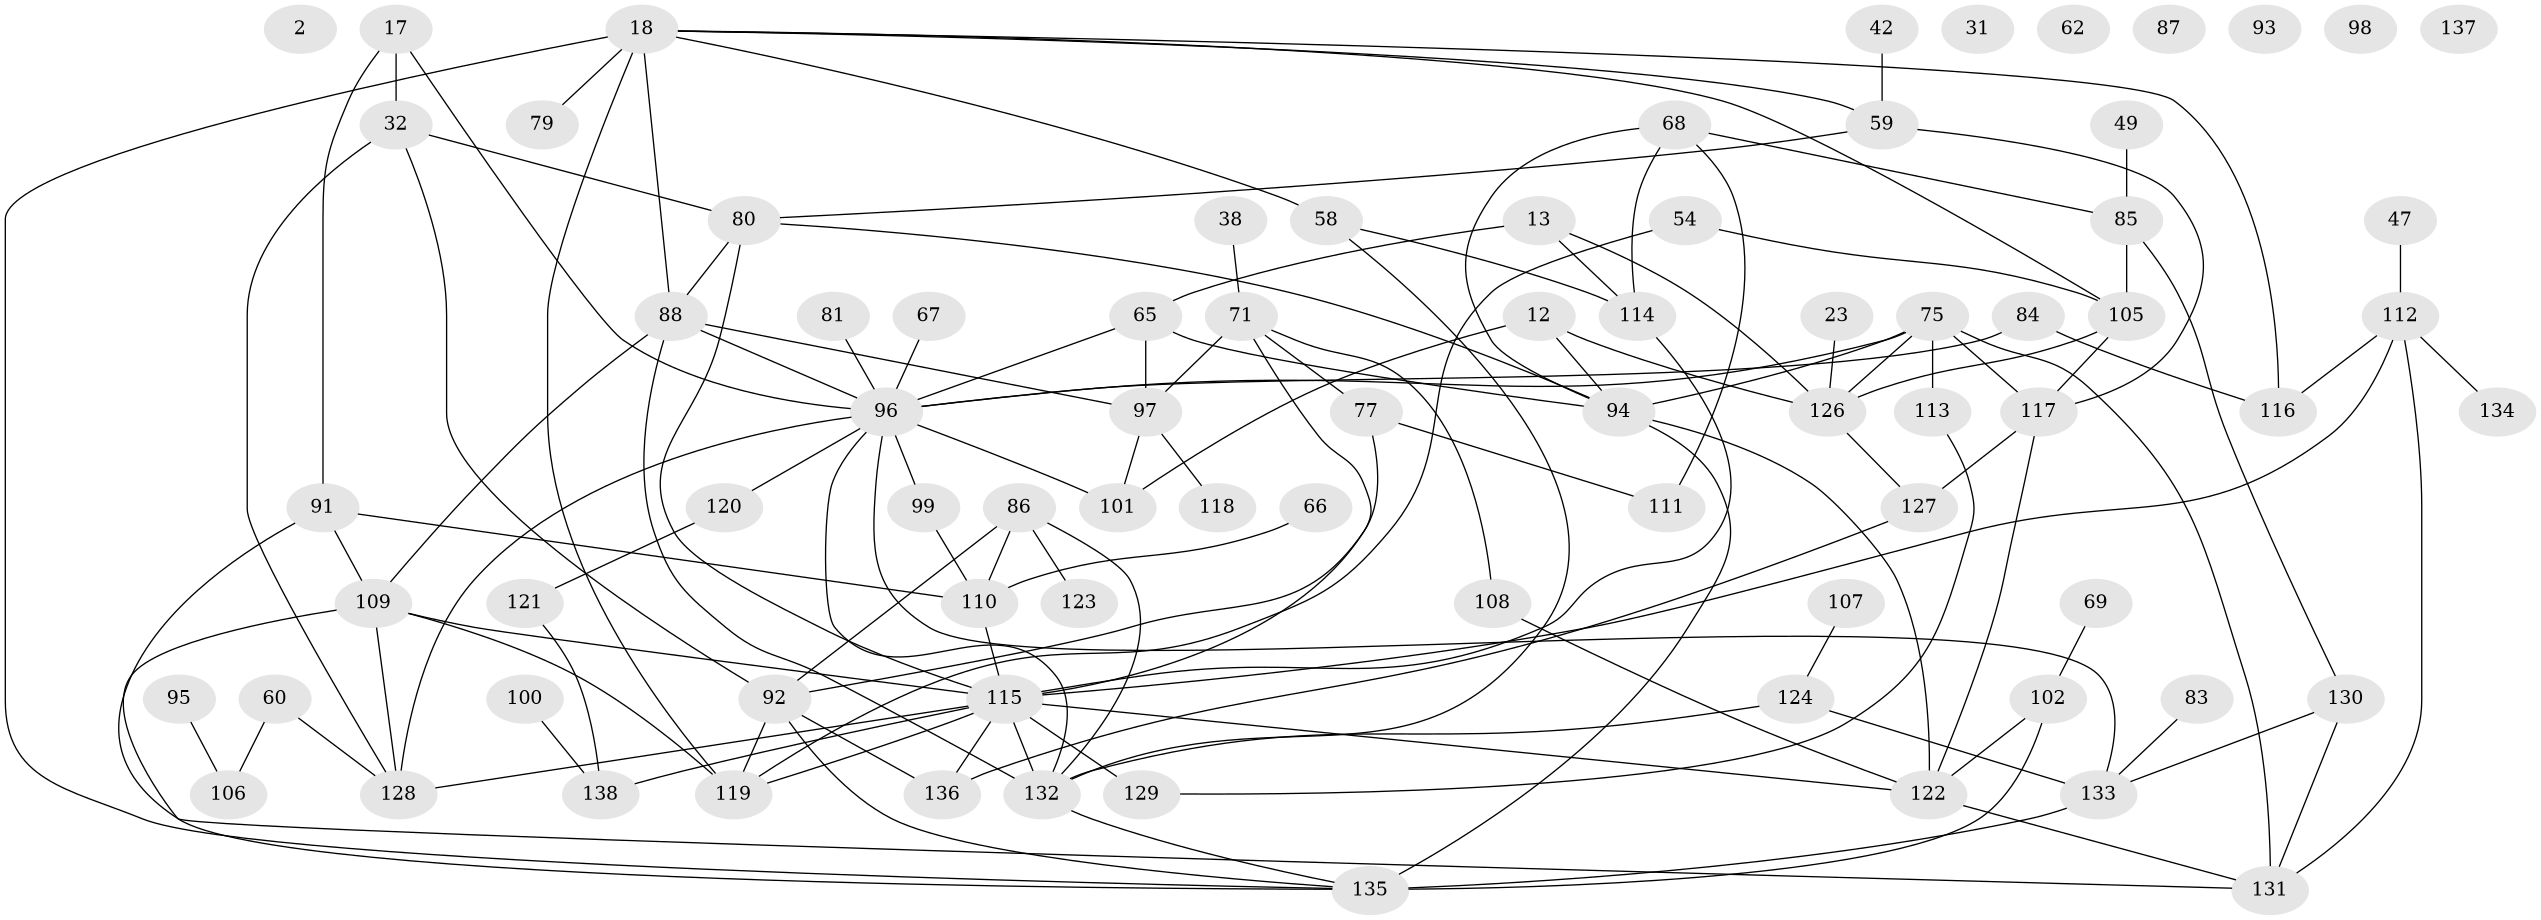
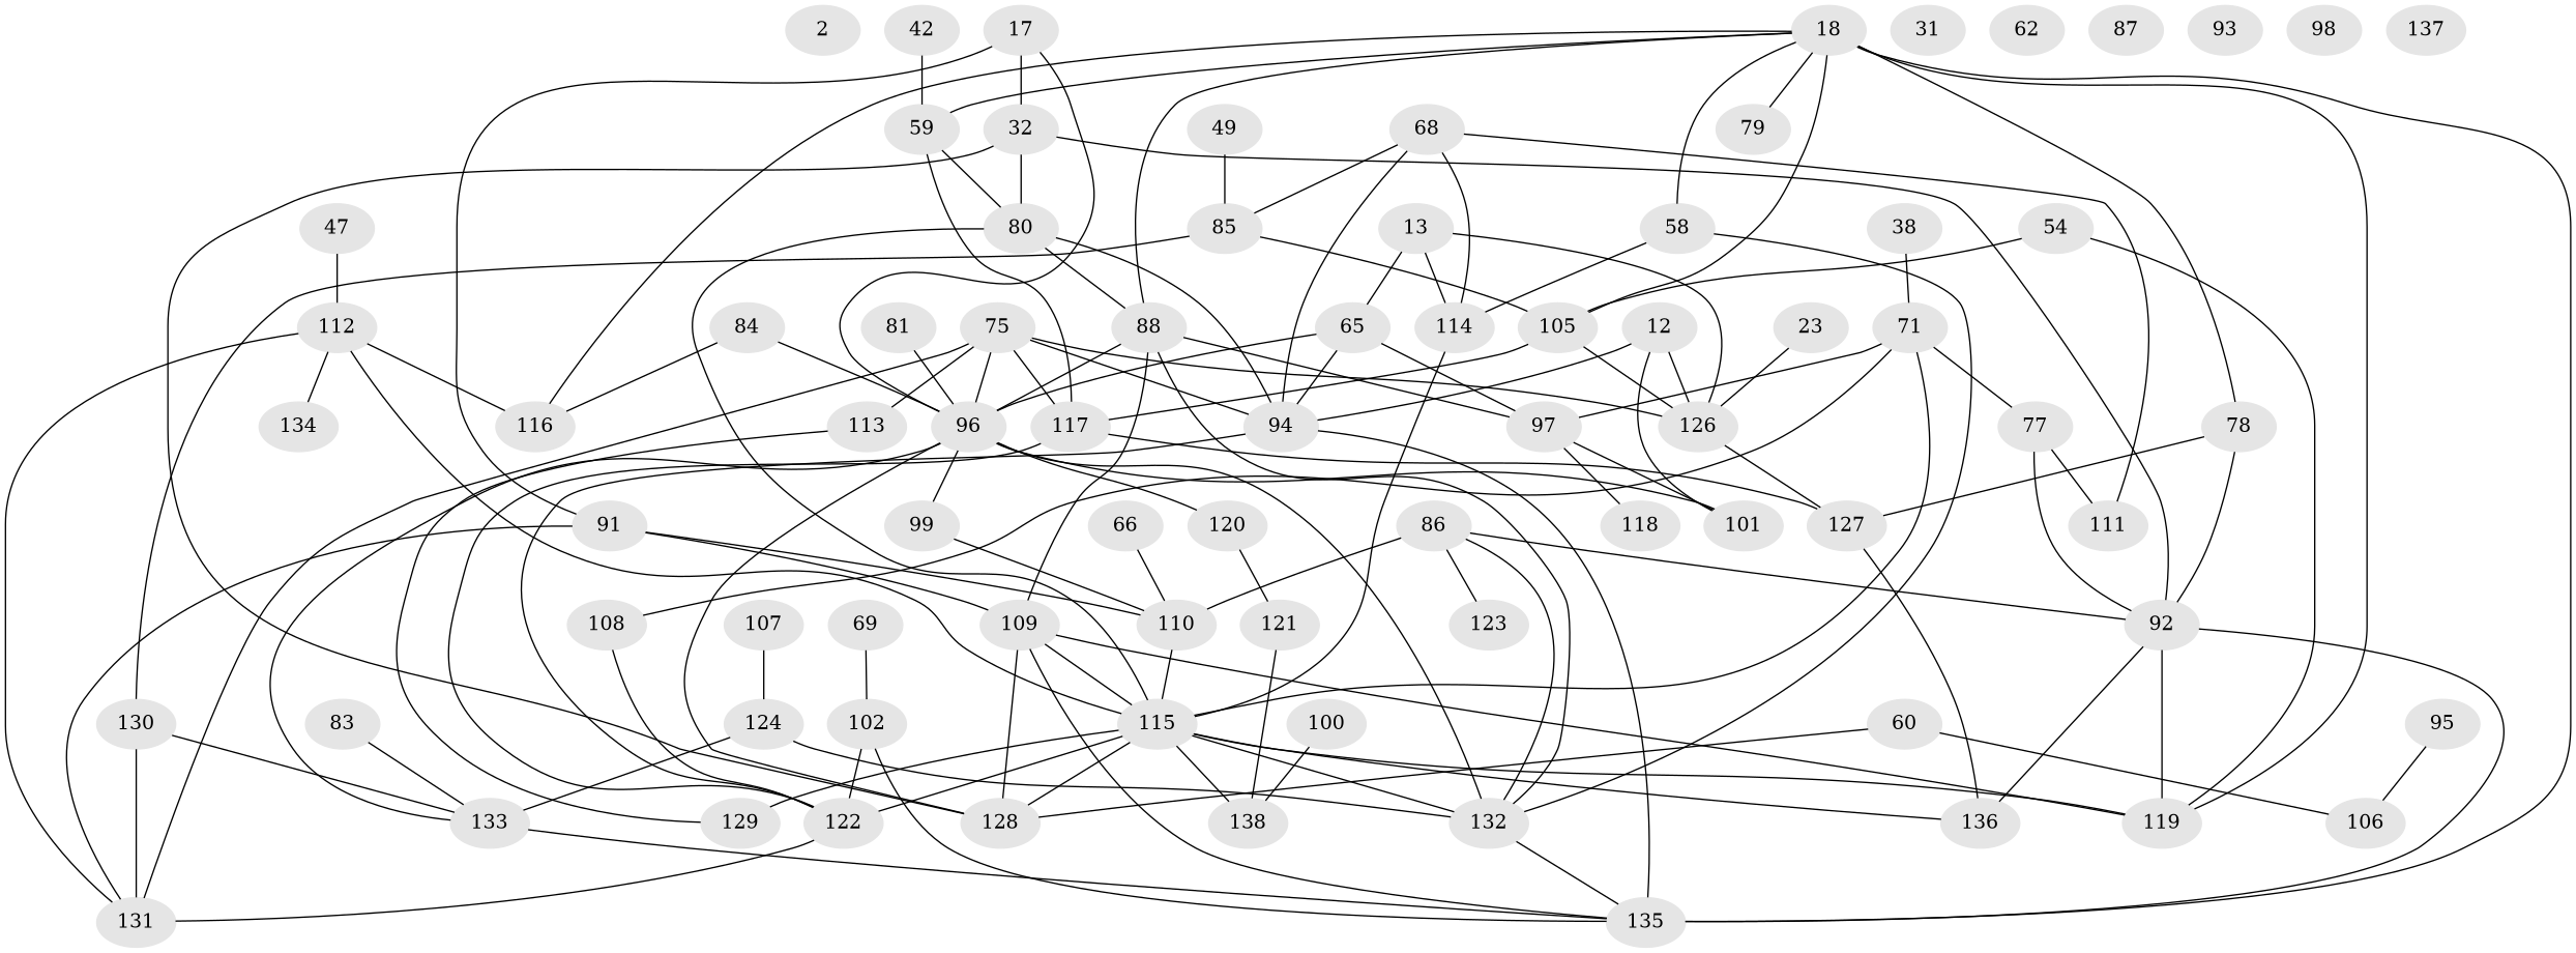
  graph {
    fontname="DejaVu Serif"
    node [color=gray90 fontname="DejaVu Serif" style=filled]
    edge [fontname="DejaVu Serif"]
    2
    94 [super="+6+24+55+89"]
    135 [super="+125+74"]
    122
    12
    101
    126 [super="+90"]
    127 [super="+27+82"]
    13
    65
    114
    96 [super="+37+73+1+7"]
    97 [super="+4"]
    115 [super="+5+34+28+53+104"]
    32 [super="+14"]
    80
    92 [super="+70"]
    128 [super="+26"]
    17
    91
    110 [super="+40"]
    131 [super="+35"]
    109 [super="+76+3"]
    132 [super="+30+56"]
    133 [super="+72"]
    99
    120 [super="+16"]
    18 [super="+8"]
    58
    59
+   78
    79
    88 [super="+61"]
    105 [super="+25+44"]
    116
    119 [super="+41"]
    117 [super="+9"]
    n38 [label=23]
    31
    136
    138
    129 [super="+29"]
    71 [super="+45"]
    77
    108
    38
    42
    112 [super="+19+46"]
    134
    47
    49
    85
    130
    54
    60
    106
    62
    118
    66
-   67
    68
    111
    69
    102
    75 [super="+51"]
    113 [super="+103"]
    81
    83
    84
    86 [super="+23"]
    123
    87
    93
    95
    121
    98
    100
    107
    124
    137
    94 -- 135 [weight=2]
    94 -- 122
    122 -- 131
    12 -- 94
    12 -- 101
    12 -- 126 [weight=2]
    126 -- 127
    127 -- 136
    13 -- 126 [weight=2]
    13 -- 65
    13 -- 114
    65 -- 94
    65 -- 96
    65 -- 97
    114 -- 115
    96 -- 101
    96 -- 128
    96 -- 132
    96 -- 133
    96 -- 99
    96 -- 120
    97 -- 101
    97 -- 118
    115 -- 122
    115 -- 128
    115 -- 132 [weight=2]
    115 -- 119
    115 -- 136
    115 -- 138
    115 -- 129 [weight=4]
    32 -- 80
    32 -- 92
    32 -- 128
    80 -- 94 [weight=2]
    80 -- 115 [weight=2]
    80 -- 88
    92 -- 135
    92 -- 119 [weight=2]
    92 -- 136
    17 -- 96
    17 -- 32 [weight=2]
    17 -- 91
    91 -- 110
    91 -- 131
    91 -- 109
    110 -- 115
    109 -- 135
    109 -- 115
    109 -- 128
    109 -- 119 [weight=2]
    132 -- 135
    133 -- 135 [weight=2]
    99 -- 110
    120 -- 121
    18 -- 135 [weight=2]
    18 -- 58
    18 -- 59
+   18 -- 78
    18 -- 79
    18 -- 88
    18 -- 105
    18 -- 116
    18 -- 119 [weight=2]
    58 -- 114
    58 -- 132
    59 -- 80
    59 -- 117
+   78 -- 127
+   78 -- 92
    88 -- 96 [weight=2]
    88 -- 97
    88 -- 109 [weight=2]
    88 -- 132
    105 -- 126
    105 -- 117
    117 -- 122
    117 -- 127 [weight=2]
    n38 -- 126
    71 -- 97
    71 -- 115
    71 -- 77
    71 -- 108
    77 -- 92
    77 -- 111
    108 -- 122
    38 -- 71
    42 -- 59
    112 -- 115
    112 -- 131
    112 -- 116
    112 -- 134
    47 -- 112
    49 -- 85
    85 -- 105
    85 -- 130
    130 -- 131
    130 -- 133
    54 -- 105
    54 -- 119
    60 -- 128
    60 -- 106
    66 -- 110
-   67 -- 96
    68 -- 94
    68 -- 114
    68 -- 85
    68 -- 111
    69 -- 102
    102 -- 135
    102 -- 122
    75 -- 94 [weight=3]
    75 -- 126
    75 -- 96 [weight=3]
    75 -- 131
    75 -- 117
    75 -- 113 [weight=3]
    113 -- 129
    81 -- 96
    83 -- 133
    84 -- 96
    84 -- 116
    86 -- 92
    86 -- 110
    86 -- 132
    86 -- 123
    95 -- 106
    121 -- 138
    100 -- 138
    107 -- 124
    124 -- 132
    124 -- 133
  }
